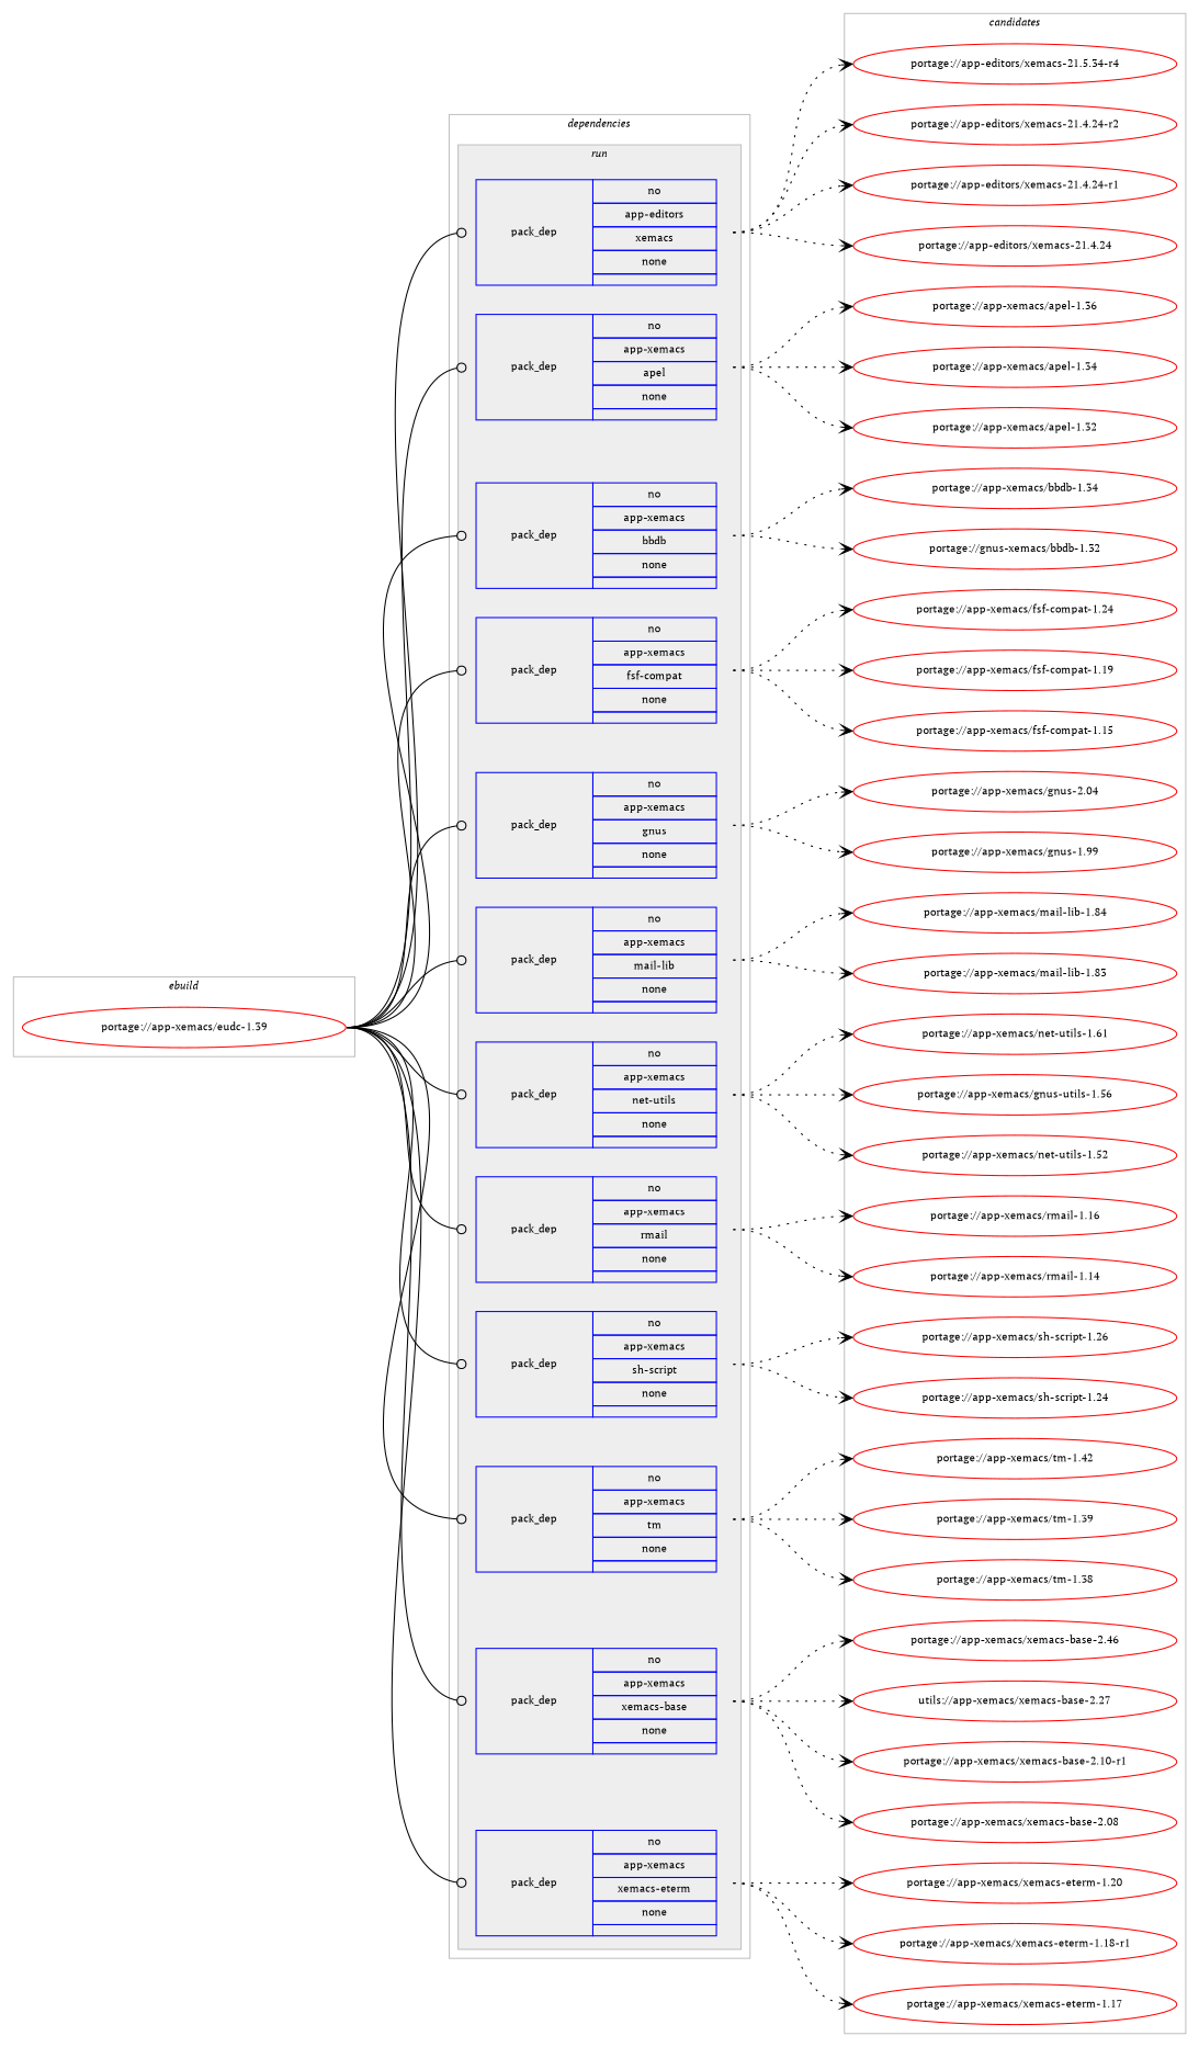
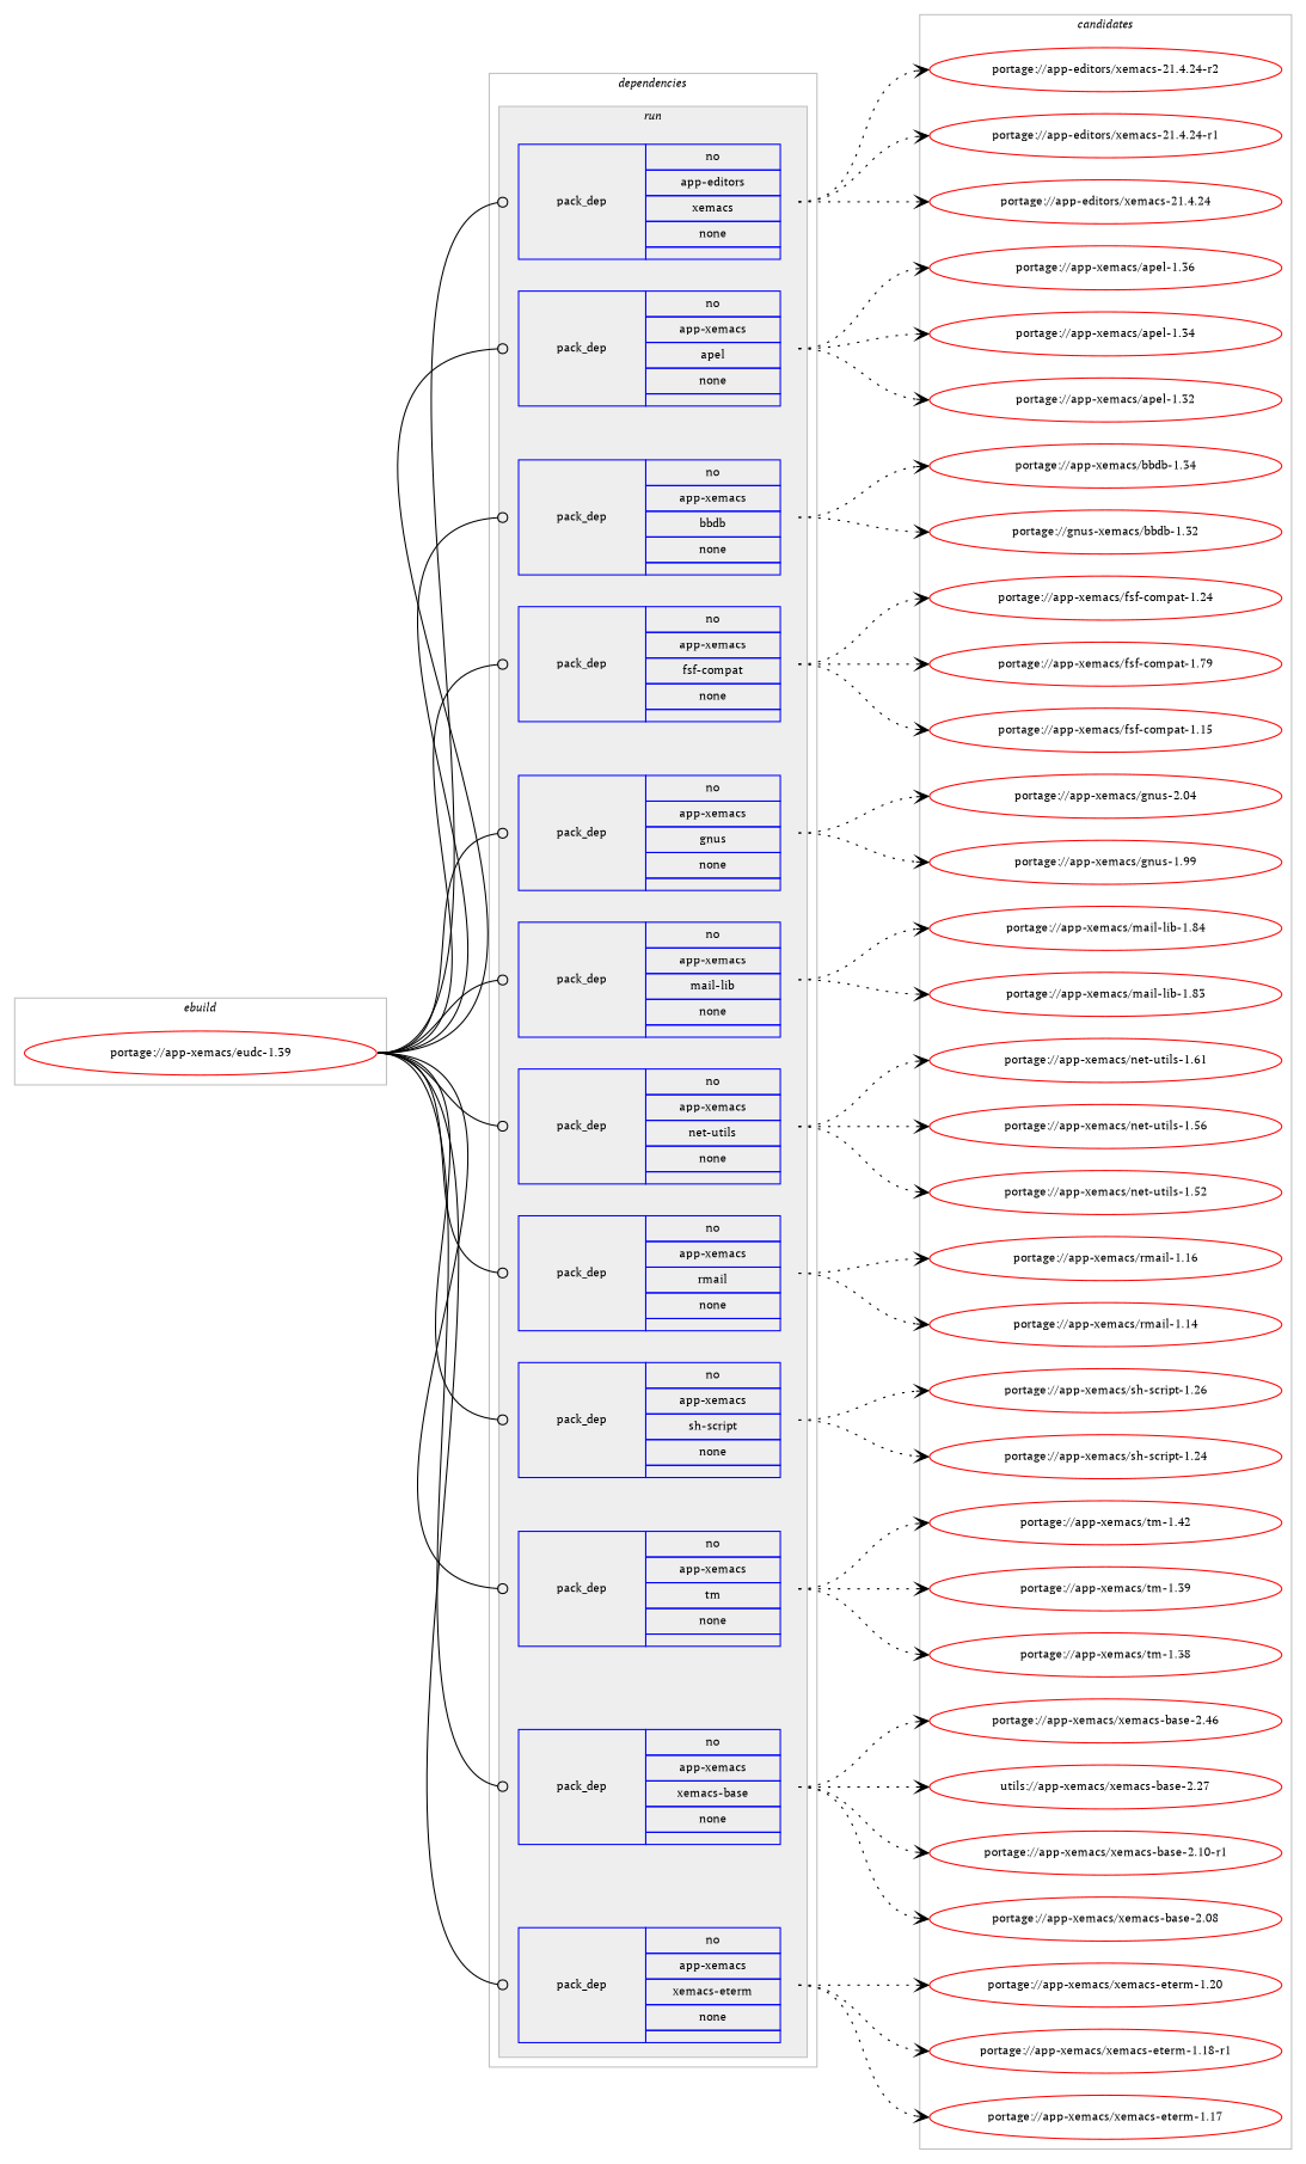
  digraph {
    compound=true
    concentrate=true
    fontname="PT Serif"
    fontsize=10
    newrank=true
    rankdir=LR
    ranksep=1.5
    node [color=red fontname="PT Serif" fontsize=10]
    edge [arrowhead=vee fontname="PT Serif" headport=w style=dotted tailport=e weight=100]
    n1 [label="portage://app-xemacs/eudc-1.39" width=4]
    n2 [color=blue label=<<TABLE BORDER="0" CELLBORDER="1" CELLSPACING="0" CELLPADDING="4" WIDTH="220"><TR><TD ROWSPAN="6" CELLPADDING="30">pack_dep</TD></TR><TR><TD WIDTH="110">no</TD></TR><TR><TD>app-editors</TD></TR><TR><TD>xemacs</TD></TR><TR><TD>none</TD></TR><TR><TD></TD></TR></TABLE>> shape=none]
    n3 [color=blue label=<<TABLE BORDER="0" CELLBORDER="1" CELLSPACING="0" CELLPADDING="4" WIDTH="220"><TR><TD ROWSPAN="6" CELLPADDING="30">pack_dep</TD></TR><TR><TD WIDTH="110">no</TD></TR><TR><TD>app-xemacs</TD></TR><TR><TD>apel</TD></TR><TR><TD>none</TD></TR><TR><TD></TD></TR></TABLE>> shape=none]
    n4 [color=blue label=<<TABLE BORDER="0" CELLBORDER="1" CELLSPACING="0" CELLPADDING="4" WIDTH="220"><TR><TD ROWSPAN="6" CELLPADDING="30">pack_dep</TD></TR><TR><TD WIDTH="110">no</TD></TR><TR><TD>app-xemacs</TD></TR><TR><TD>bbdb</TD></TR><TR><TD>none</TD></TR><TR><TD></TD></TR></TABLE>> shape=none]
    n5 [color=blue label=<<TABLE BORDER="0" CELLBORDER="1" CELLSPACING="0" CELLPADDING="4" WIDTH="220"><TR><TD ROWSPAN="6" CELLPADDING="30">pack_dep</TD></TR><TR><TD WIDTH="110">no</TD></TR><TR><TD>app-xemacs</TD></TR><TR><TD>fsf-compat</TD></TR><TR><TD>none</TD></TR><TR><TD></TD></TR></TABLE>> shape=none]
    n6 [color=blue label=<<TABLE BORDER="0" CELLBORDER="1" CELLSPACING="0" CELLPADDING="4" WIDTH="220"><TR><TD ROWSPAN="6" CELLPADDING="30">pack_dep</TD></TR><TR><TD WIDTH="110">no</TD></TR><TR><TD>app-xemacs</TD></TR><TR><TD>gnus</TD></TR><TR><TD>none</TD></TR><TR><TD></TD></TR></TABLE>> shape=none]
    n7 [color=blue label=<<TABLE BORDER="0" CELLBORDER="1" CELLSPACING="0" CELLPADDING="4" WIDTH="220"><TR><TD ROWSPAN="6" CELLPADDING="30">pack_dep</TD></TR><TR><TD WIDTH="110">no</TD></TR><TR><TD>app-xemacs</TD></TR><TR><TD>mail-lib</TD></TR><TR><TD>none</TD></TR><TR><TD></TD></TR></TABLE>> shape=none]
    n8 [color=blue label=<<TABLE BORDER="0" CELLBORDER="1" CELLSPACING="0" CELLPADDING="4" WIDTH="220"><TR><TD ROWSPAN="6" CELLPADDING="30">pack_dep</TD></TR><TR><TD WIDTH="110">no</TD></TR><TR><TD>app-xemacs</TD></TR><TR><TD>net-utils</TD></TR><TR><TD>none</TD></TR><TR><TD></TD></TR></TABLE>> shape=none]
    n9 [color=blue label=<<TABLE BORDER="0" CELLBORDER="1" CELLSPACING="0" CELLPADDING="4" WIDTH="220"><TR><TD ROWSPAN="6" CELLPADDING="30">pack_dep</TD></TR><TR><TD WIDTH="110">no</TD></TR><TR><TD>app-xemacs</TD></TR><TR><TD>rmail</TD></TR><TR><TD>none</TD></TR><TR><TD></TD></TR></TABLE>> shape=none]
    n10 [color=blue label=<<TABLE BORDER="0" CELLBORDER="1" CELLSPACING="0" CELLPADDING="4" WIDTH="220"><TR><TD ROWSPAN="6" CELLPADDING="30">pack_dep</TD></TR><TR><TD WIDTH="110">no</TD></TR><TR><TD>app-xemacs</TD></TR><TR><TD>sh-script</TD></TR><TR><TD>none</TD></TR><TR><TD></TD></TR></TABLE>> shape=none]
    n11 [color=blue label=<<TABLE BORDER="0" CELLBORDER="1" CELLSPACING="0" CELLPADDING="4" WIDTH="220"><TR><TD ROWSPAN="6" CELLPADDING="30">pack_dep</TD></TR><TR><TD WIDTH="110">no</TD></TR><TR><TD>app-xemacs</TD></TR><TR><TD>tm</TD></TR><TR><TD>none</TD></TR><TR><TD></TD></TR></TABLE>> shape=none]
    n12 [color=blue label=<<TABLE BORDER="0" CELLBORDER="1" CELLSPACING="0" CELLPADDING="4" WIDTH="220"><TR><TD ROWSPAN="6" CELLPADDING="30">pack_dep</TD></TR><TR><TD WIDTH="110">no</TD></TR><TR><TD>app-xemacs</TD></TR><TR><TD>xemacs-base</TD></TR><TR><TD>none</TD></TR><TR><TD></TD></TR></TABLE>> shape=none]
    n13 [color=blue label=<<TABLE BORDER="0" CELLBORDER="1" CELLSPACING="0" CELLPADDING="4" WIDTH="220"><TR><TD ROWSPAN="6" CELLPADDING="30">pack_dep</TD></TR><TR><TD WIDTH="110">no</TD></TR><TR><TD>app-xemacs</TD></TR><TR><TD>xemacs-eterm</TD></TR><TR><TD>none</TD></TR><TR><TD></TD></TR></TABLE>> shape=none]
-   n14 [label="portage://app-editors/xemacs-21.5.34-r4" width=4]
    n15 [label="portage://app-editors/xemacs-21.4.24-r2" width=4]
    n16 [label="portage://app-editors/xemacs-21.4.24-r1" width=4]
    n17 [label="portage://app-editors/xemacs-21.4.24" width=4]
    n18 [label="portage://app-xemacs/apel-1.36" width=4]
    n19 [label="portage://app-xemacs/apel-1.34" width=4]
    n20 [label="portage://app-xemacs/apel-1.32" width=4]
    n21 [label="portage://app-xemacs/bbdb-1.34" width=4]
    n22 [label="portage://gnus-xemacs/bbdb-1.32" width=4]
    n23 [label="portage://app-xemacs/fsf-compat-1.24" width=4]
-   n24 [label="portage://app-xemacs/fsf-compat-1.19" width=4]
+   n24 [label="portage://app-xemacs/fsf-compat-1.79" width=4]
    n25 [label="portage://app-xemacs/fsf-compat-1.15" width=4]
    n26 [label="portage://app-xemacs/gnus-2.04" width=4]
    n27 [label="portage://app-xemacs/gnus-1.99" width=4]
    n28 [label="portage://app-xemacs/mail-lib-1.84" width=4]
    n29 [label="portage://app-xemacs/mail-lib-1.83" width=4]
    n30 [label="portage://app-xemacs/net-utils-1.61" width=4]
-   n31 [label="portage://app-xemacs/gnus-utils-1.56" width=4]
+   n31 [label="portage://app-xemacs/net-utils-1.56" width=4]
    n32 [label="portage://app-xemacs/net-utils-1.52" width=4]
    n33 [label="portage://app-xemacs/rmail-1.16" width=4]
    n34 [label="portage://app-xemacs/rmail-1.14" width=4]
    n35 [label="portage://app-xemacs/sh-script-1.26" width=4]
    n36 [label="portage://app-xemacs/sh-script-1.24" width=4]
    n37 [label="portage://app-xemacs/tm-1.42" width=4]
    n38 [label="portage://app-xemacs/tm-1.39" width=4]
    n39 [label="portage://app-xemacs/tm-1.38" width=4]
    n40 [label="portage://app-xemacs/xemacs-base-2.46" width=4]
    n41 [label="utils://app-xemacs/xemacs-base-2.27" width=4]
    n42 [label="portage://app-xemacs/xemacs-base-2.10-r1" width=4]
    n43 [label="portage://app-xemacs/xemacs-base-2.08" width=4]
    n44 [label="portage://app-xemacs/xemacs-eterm-1.20" width=4]
    n45 [label="portage://app-xemacs/xemacs-eterm-1.18-r1" width=4]
    n46 [label="portage://app-xemacs/xemacs-eterm-1.17" width=4]
    subgraph cluster_1 {
      color=gray
      label=<<i>ebuild</i>>
      n1
    }
    subgraph cluster_2 {
      color=gray
      label=<<i>dependencies</i>>
      subgraph cluster_3 {
        color=gray
        fillcolor="#eeeeee"
        label=<<i>compile</i>>
        style=filled
      }
      subgraph cluster_4 {
        color=gray
        fillcolor="#eeeeee"
        label=<<i>compile and run</i>>
        style=filled
      }
      subgraph cluster_5 {
        color=gray
        fillcolor="#eeeeee"
        label=<<i>run</i>>
        style=filled
        subgraph sub_6 {
          color=gray
          fillcolor="#eeeeee"
          label=<<i>run</i>>
          style=filled
          n2
        }
        subgraph sub_7 {
          color=gray
          fillcolor="#eeeeee"
          label=<<i>run</i>>
          style=filled
          n3
        }
        subgraph sub_8 {
          color=gray
          fillcolor="#eeeeee"
          label=<<i>run</i>>
          style=filled
          n4
        }
        subgraph sub_9 {
          color=gray
          fillcolor="#eeeeee"
          label=<<i>run</i>>
          style=filled
          n5
        }
        subgraph sub_10 {
          color=gray
          fillcolor="#eeeeee"
          label=<<i>run</i>>
          style=filled
          n6
        }
        subgraph sub_11 {
          color=gray
          fillcolor="#eeeeee"
          label=<<i>run</i>>
          style=filled
          n7
        }
        subgraph sub_12 {
          color=gray
          fillcolor="#eeeeee"
          label=<<i>run</i>>
          style=filled
          n8
        }
        subgraph sub_13 {
          color=gray
          fillcolor="#eeeeee"
          label=<<i>run</i>>
          style=filled
          n9
        }
        subgraph sub_14 {
          color=gray
          fillcolor="#eeeeee"
          label=<<i>run</i>>
          style=filled
          n10
        }
        subgraph sub_15 {
          color=gray
          fillcolor="#eeeeee"
          label=<<i>run</i>>
          style=filled
          n11
        }
        subgraph sub_16 {
          color=gray
          fillcolor="#eeeeee"
          label=<<i>run</i>>
          style=filled
          n12
        }
        subgraph sub_17 {
          color=gray
          fillcolor="#eeeeee"
          label=<<i>run</i>>
          style=filled
          n13
        }
      }
    }
    subgraph cluster_18 {
      color=gray
      label=<<i>candidates</i>>
      rank=same
      subgraph sub_19 {
        color=black
        label=<<i>candidates</i>>
        nodesep=1
        rank=same
-       n14
        n15
        n16
        n17
      }
      subgraph sub_20 {
        color=black
        label=<<i>candidates</i>>
        nodesep=1
        rank=same
        n18
        n19
        n20
      }
      subgraph sub_21 {
        color=black
        label=<<i>candidates</i>>
        nodesep=1
        rank=same
        n21
        n22
      }
      subgraph sub_22 {
        color=black
        label=<<i>candidates</i>>
        nodesep=1
        rank=same
        n23
        n24
        n25
      }
      subgraph sub_23 {
        color=black
        label=<<i>candidates</i>>
        nodesep=1
        rank=same
        n26
        n27
      }
      subgraph sub_24 {
        color=black
        label=<<i>candidates</i>>
        nodesep=1
        rank=same
        n28
        n29
      }
      subgraph sub_25 {
        color=black
        label=<<i>candidates</i>>
        nodesep=1
        rank=same
        n30
        n31
        n32
      }
      subgraph sub_26 {
        color=black
        label=<<i>candidates</i>>
        nodesep=1
        rank=same
        n33
        n34
      }
      subgraph sub_27 {
        color=black
        label=<<i>candidates</i>>
        nodesep=1
        rank=same
        n35
        n36
      }
      subgraph sub_28 {
        color=black
        label=<<i>candidates</i>>
        nodesep=1
        rank=same
        n37
        n38
        n39
      }
      subgraph sub_29 {
        color=black
        label=<<i>candidates</i>>
        nodesep=1
        rank=same
        n40
        n41
        n42
        n43
      }
      subgraph sub_30 {
        color=black
        label=<<i>candidates</i>>
        nodesep=1
        rank=same
        n44
        n45
        n46
      }
    }
    n1 -> n2 [arrowhead=odot style=solid weight=20]
    n1 -> n3 [arrowhead=odot style=solid weight=20]
    n1 -> n4 [arrowhead=odot style=solid weight=20]
    n1 -> n5 [arrowhead=odot style=solid weight=20]
    n1 -> n6 [arrowhead=odot style=solid weight=20]
    n1 -> n7 [arrowhead=odot style=solid weight=20]
    n1 -> n8 [arrowhead=odot style=solid weight=20]
    n1 -> n9 [arrowhead=odot style=solid weight=20]
    n1 -> n10 [arrowhead=odot style=solid weight=20]
    n1 -> n11 [arrowhead=odot style=solid weight=20]
    n1 -> n12 [arrowhead=odot style=solid weight=20]
    n1 -> n13 [arrowhead=odot style=solid weight=20]
-   n2 -> n14
    n2 -> n15
    n2 -> n16
    n2 -> n17
    n3 -> n18
    n3 -> n19
    n3 -> n20
    n4 -> n21
    n4 -> n22
    n5 -> n23
    n5 -> n24
    n5 -> n25
    n6 -> n26
    n6 -> n27
    n7 -> n28
    n7 -> n29
    n8 -> n30
    n8 -> n31
    n8 -> n32
    n9 -> n33
    n9 -> n34
    n10 -> n35
    n10 -> n36
    n11 -> n37
    n11 -> n38
    n11 -> n39
    n12 -> n40
    n12 -> n41
    n12 -> n42
    n12 -> n43
    n13 -> n44
    n13 -> n45
    n13 -> n46
  }
